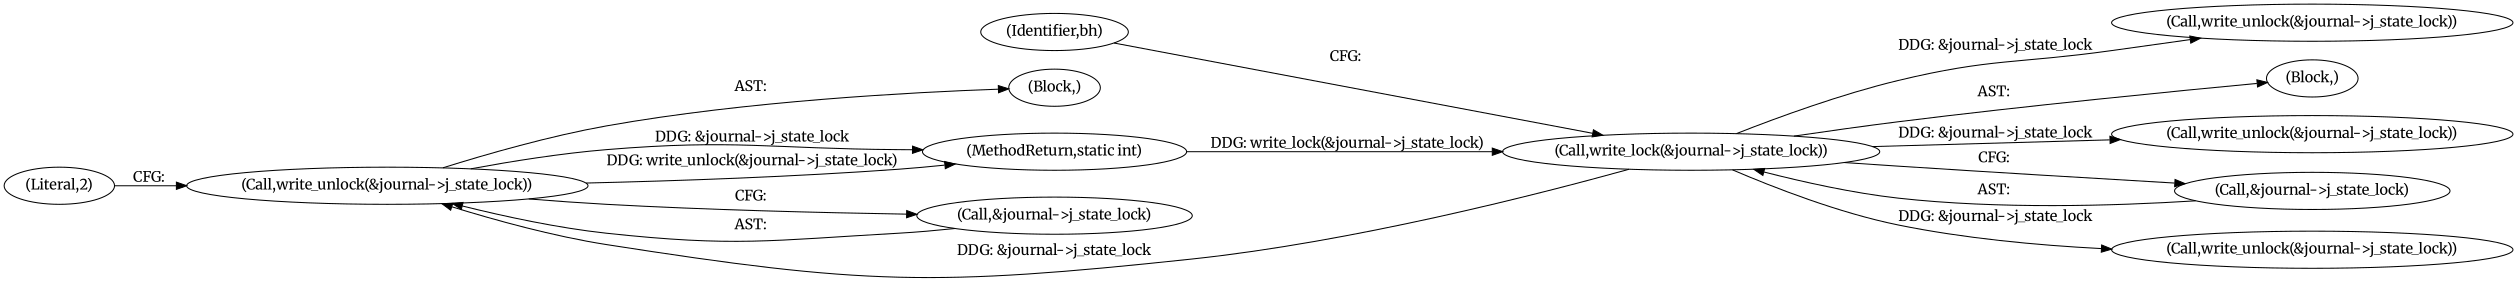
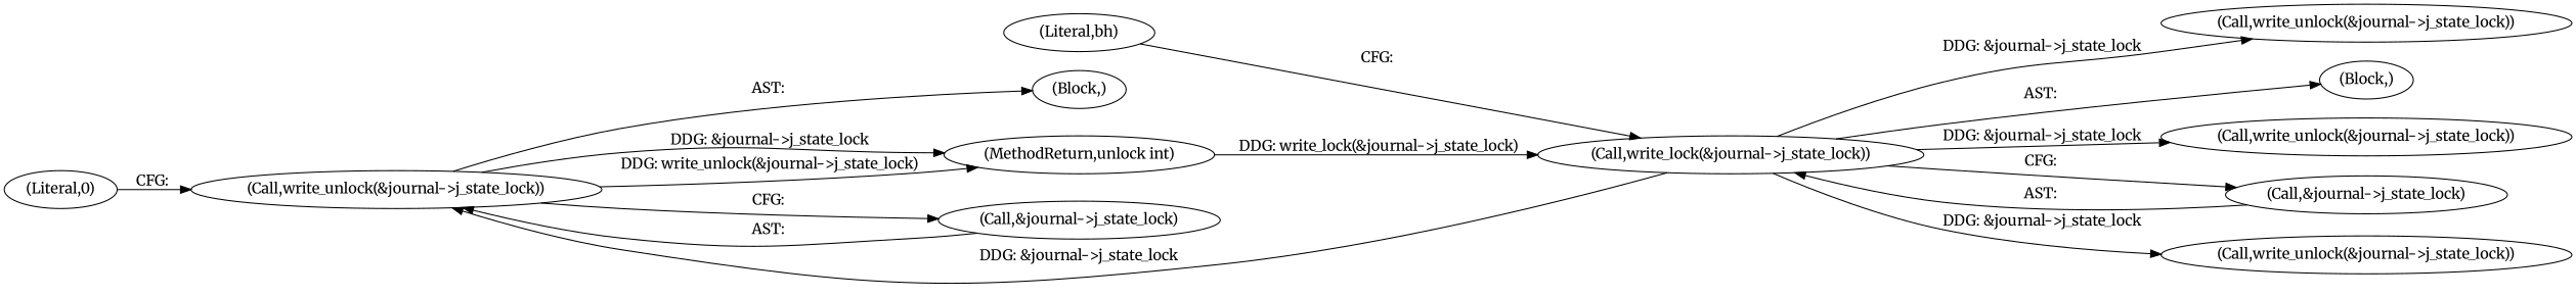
  digraph {
    fontname=Merriweather
    rankdir=LR
    node [fontname=Merriweather]
    edge [fontname=Merriweather]
    n1 [label="(Call,write_unlock(&journal->j_state_lock))"]
    n2 [label="(Block,)"]
-   n3 [label="(MethodReturn,static int)"]
+   n3 [label="(MethodReturn,unlock int)"]
    n4 [label="(Call,&journal->j_state_lock)"]
    n5 [label="(Call,write_lock(&journal->j_state_lock))"]
    n6 [label="(Call,write_unlock(&journal->j_state_lock))"]
    n7 [label="(Block,)"]
    n8 [label="(Call,write_unlock(&journal->j_state_lock))"]
    n9 [label="(Call,&journal->j_state_lock)"]
    n10 [label="(Call,write_unlock(&journal->j_state_lock))"]
-   n11 [label="(Identifier,bh)"]
-   n12 [label="(Literal,2)"]
+   n11 [label="(Literal,bh)"]
+   n12 [label="(Literal,0)"]
    n1 -> n2 [label="AST: "]
    n1 -> n3 [label="DDG: &journal->j_state_lock"]
    n1 -> n3 [label="DDG: write_unlock(&journal->j_state_lock)"]
    n1 -> n4 [label="CFG: "]
    n3 -> n5 [label="DDG: write_lock(&journal->j_state_lock)"]
    n4 -> n1 [label="AST: "]
    n5 -> n1 [label="DDG: &journal->j_state_lock"]
    n5 -> n6 [label="DDG: &journal->j_state_lock"]
    n5 -> n7 [label="AST: "]
    n5 -> n8 [label="DDG: &journal->j_state_lock"]
    n5 -> n9 [label="CFG: "]
    n5 -> n10 [label="DDG: &journal->j_state_lock"]
    n9 -> n5 [label="AST: "]
    n11 -> n5 [label="CFG: "]
    n12 -> n1 [label="CFG: "]
  }
